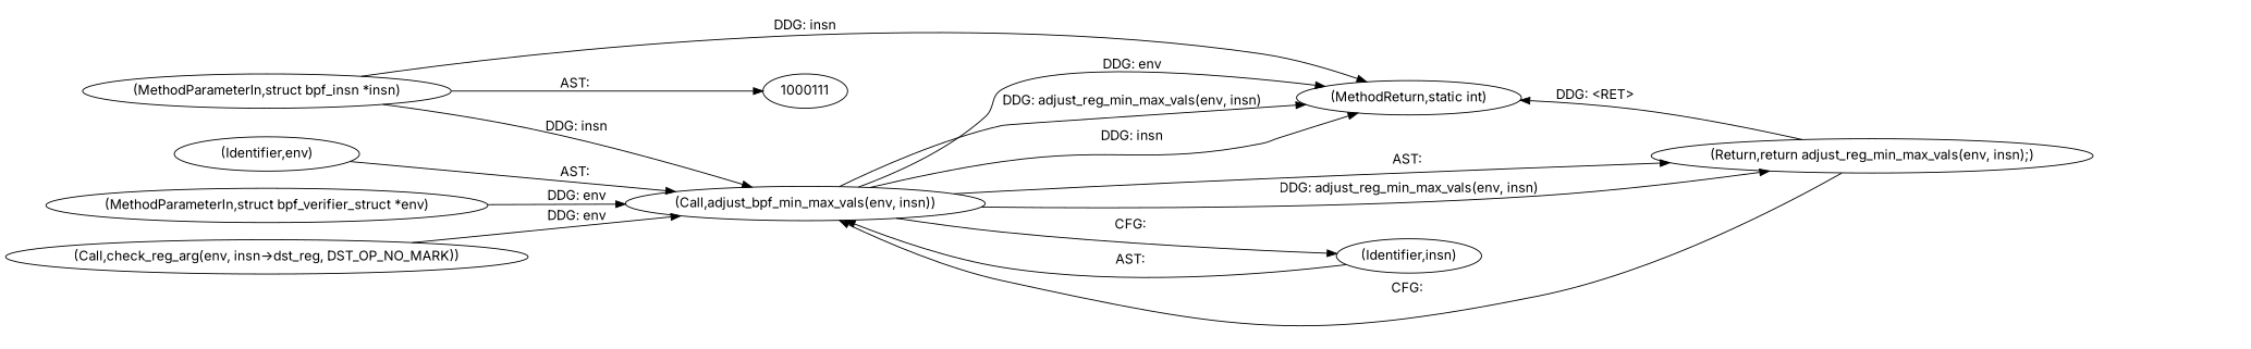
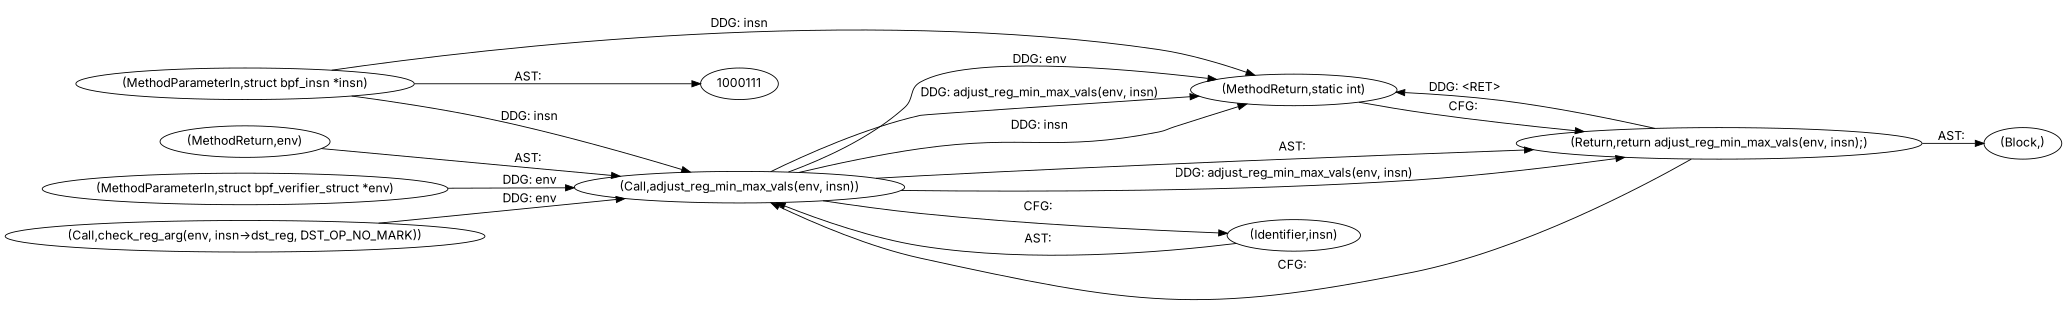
  digraph {
    fontname=Inter
    rankdir=LR
    node [fontname=Inter]
    edge [fontname=Inter]
    n1 [label="(MethodParameterIn,struct bpf_insn *insn)"]
-   n2 [label="(Call,adjust_bpf_min_max_vals(env, insn))"]
+   n2 [label="(Call,adjust_reg_min_max_vals(env, insn))"]
    n3 [label="(MethodReturn,static int)"]
    1000111
    n5 [label="(Return,return adjust_reg_min_max_vals(env, insn);)"]
    n6 [label="(Identifier,insn)"]
-   n8 [label="(Identifier,env)"]
+   n7 [label="(Block,)"]
+   n8 [label="(MethodReturn,env)"]
    n9 [label="(MethodParameterIn,struct bpf_verifier_struct *env)"]
    n10 [label="(Call,check_reg_arg(env, insn->dst_reg, DST_OP_NO_MARK))"]
    n1 -> n2 [label="DDG: insn"]
    n1 -> n3 [label="DDG: insn"]
    n1 -> 1000111 [label="AST: "]
    n2 -> n3 [label="DDG: env"]
    n2 -> n3 [label="DDG: adjust_reg_min_max_vals(env, insn)"]
    n2 -> n3 [label="DDG: insn"]
    n2 -> n5 [label="AST: "]
    n2 -> n5 [label="DDG: adjust_reg_min_max_vals(env, insn)"]
    n2 -> n6 [label="CFG: "]
+   n3 -> n5 [label="CFG: "]
    n5 -> n2 [label="CFG: "]
    n5 -> n3 [label="DDG: <RET>"]
+   n5 -> n7 [label="AST: "]
    n6 -> n2 [label="AST: "]
    n8 -> n2 [label="AST: "]
    n9 -> n2 [label="DDG: env"]
    n10 -> n2 [label="DDG: env"]
  }
